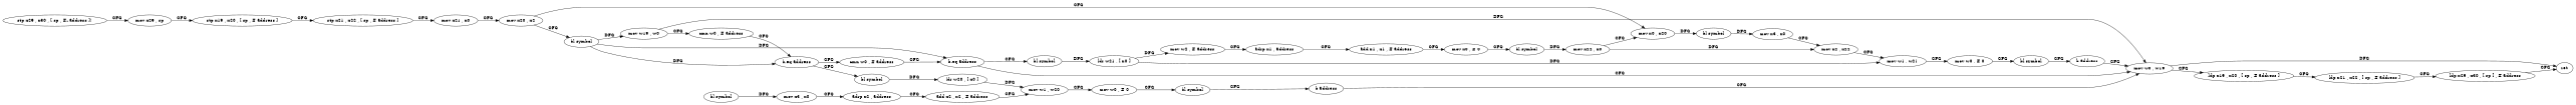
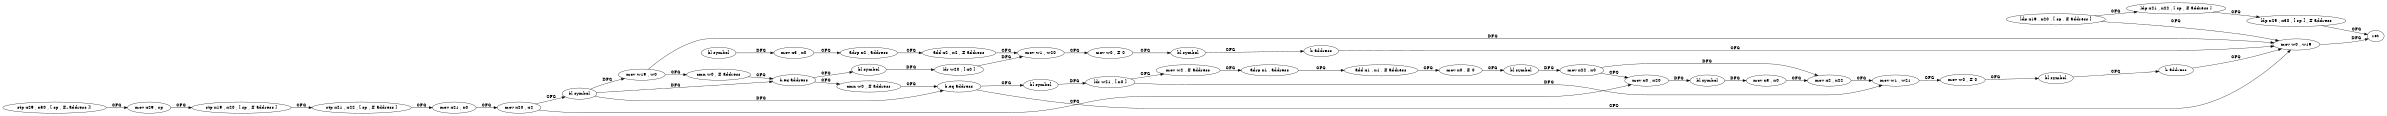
  digraph {
    rankdir=LR
    n1 [label="stp x29 , x30 , [ sp , #- address ]!"]
    n2 [label="mov x29 , sp"]
    n3 [label="stp x19 , x20 , [ sp , # address ]"]
    n4 [label="stp x21 , x22 , [ sp , # address ]"]
    n5 [label="mov x21 , x0"]
    n6 [label="mov x20 , x2"]
    n7 [label="bl symbol"]
    n8 [label="mov x0 , x20"]
    n9 [label="mov w19 , w0"]
    n10 [label="b.eq address"]
    n11 [label="b.eq address"]
    n12 [label="bl symbol"]
    n13 [label="cmn w0 , # address"]
    n14 [label="mov w0 , w19"]
    n15 [label="bl symbol"]
    n16 [label="cmn w0 , # address"]
    n17 [label="bl symbol"]
    n18 [label="ldp x19 , x20 , [ sp , # address ]"]
    n19 [label=ret]
    n20 [label="ldr w20 , [ x0 ]"]
    n21 [label="mov w1 , w20"]
    n22 [label="mov w0 , # 0"]
    n23 [label="bl symbol"]
    n24 [label="mov x3 , x0"]
    n25 [label="adrp x2 , address"]
    n26 [label="add x2 , x2 , # address"]
    n27 [label="bl symbol"]
    n28 [label="b address"]
    n29 [label="ldp x21 , x22 , [ sp , # address ]"]
    n30 [label="ldr w21 , [ x0 ]"]
    n31 [label="mov w2 , # address"]
    n32 [label="mov w1 , w21"]
    n33 [label="ldp x29 , x30 , [ sp ] , # address"]
    n34 [label="adrp x1 , address"]
    n35 [label="mov w0 , # 0"]
    n36 [label="add x1 , x1 , # address"]
    n37 [label="mov x0 , # 0"]
    n38 [label="bl symbol"]
    n39 [label="mov x22 , x0"]
    n40 [label="mov x2 , x22"]
    n41 [label="mov x3 , x0"]
    n42 [label="bl symbol"]
    n43 [label="b address"]
    n1 -> n2 [label=CFG]
    n2 -> n3 [label=CFG]
    n3 -> n4 [label=CFG]
    n4 -> n5 [label=CFG]
    n5 -> n6 [label=CFG]
    n6 -> n7 [label=CFG]
    n6 -> n8 [label=CFG]
    n7 -> n9 [label=DFG]
    n7 -> n10 [label=DFG]
    n7 -> n11 [label=DFG]
    n8 -> n12 [label=DFG]
    n9 -> n13 [label=CFG]
    n9 -> n14 [label=DFG]
    n10 -> n15 [label=CFG]
    n10 -> n16 [label=CFG]
    n11 -> n14 [label=CFG]
    n11 -> n17 [label=CFG]
    n12 -> n41 [label=DFG]
    n13 -> n10 [label=CFG]
-   n14 -> n18 [label=CFG]
+   n18 -> n14 [label=CFG]
    n14 -> n19 [label=DFG]
    n15 -> n20 [label=DFG]
    n16 -> n11 [label=CFG]
    n17 -> n30 [label=DFG]
    n18 -> n29 [label=CFG]
    n20 -> n21 [label=DFG]
    n21 -> n22 [label=CFG]
    n22 -> n27 [label=CFG]
    n23 -> n24 [label=DFG]
    n24 -> n25 [label=CFG]
    n25 -> n26 [label=CFG]
    n26 -> n21 [label=CFG]
    n27 -> n28 [label=CFG]
    n28 -> n14 [label=CFG]
    n29 -> n33 [label=CFG]
-   n30 -> n31 [label=DFG]
+   n30 -> n31 [label=CFG]
    n30 -> n32 [label=DFG]
    n31 -> n34 [label=CFG]
    n32 -> n35 [label=CFG]
    n33 -> n19 [label=CFG]
    n34 -> n36 [label=CFG]
    n35 -> n42 [label=CFG]
    n36 -> n37 [label=CFG]
    n37 -> n38 [label=CFG]
    n38 -> n39 [label=DFG]
    n39 -> n8 [label=CFG]
    n39 -> n40 [label=DFG]
    n40 -> n32 [label=CFG]
    n41 -> n40 [label=CFG]
    n42 -> n43 [label=CFG]
    n43 -> n14 [label=CFG]
  }
